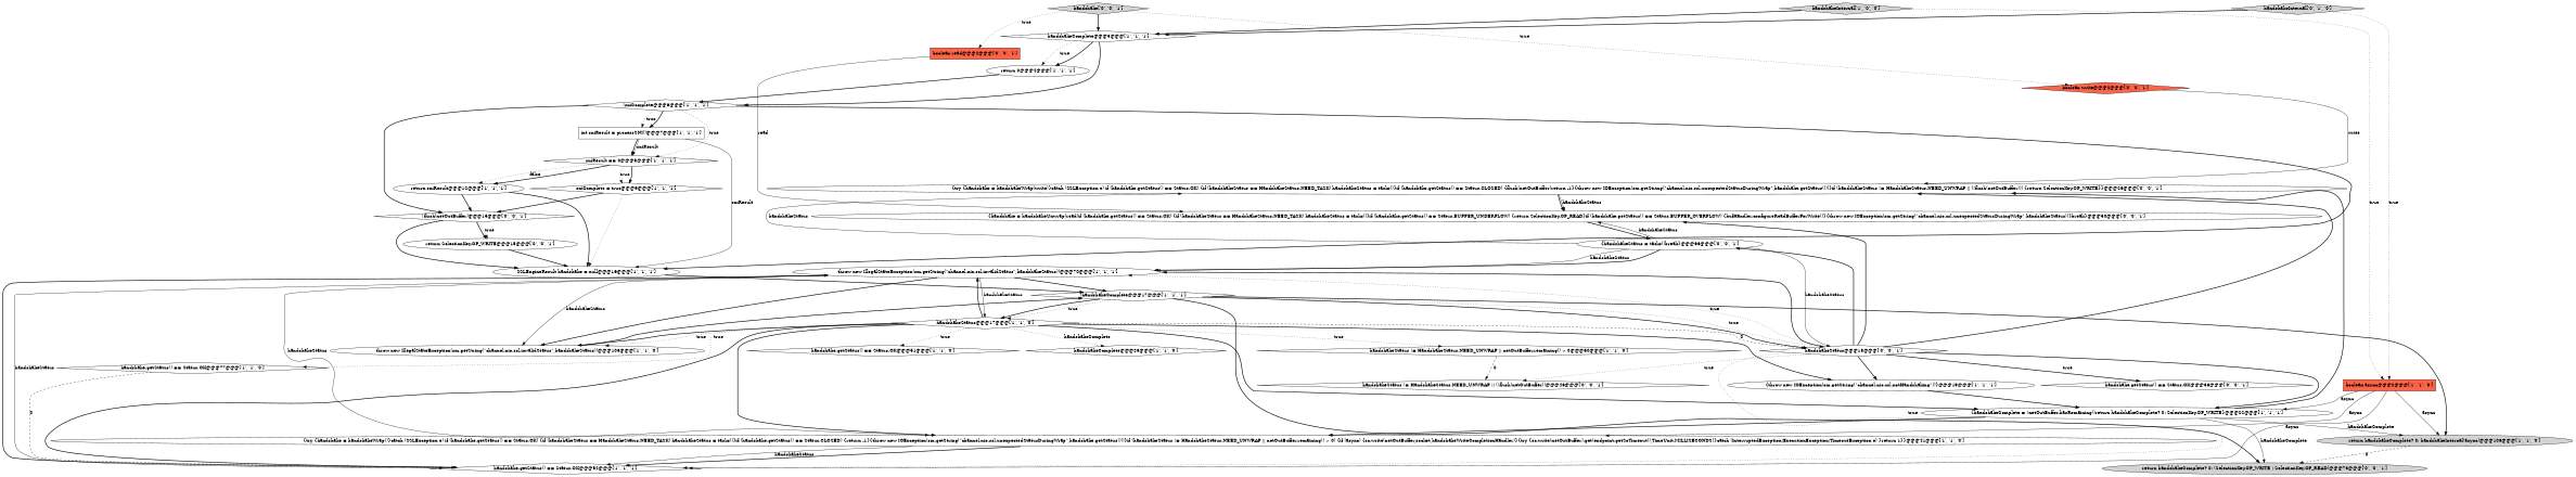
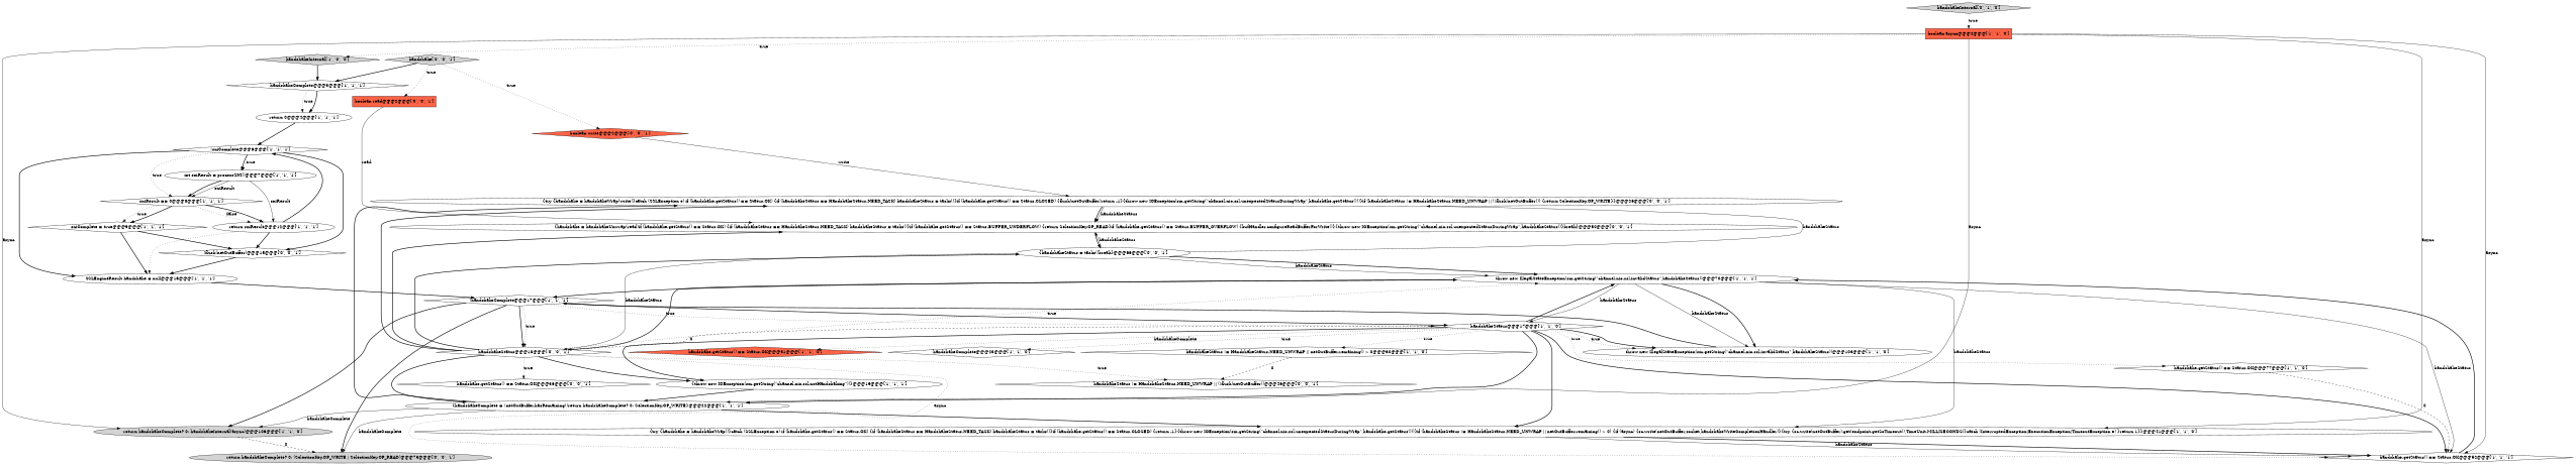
  digraph {
    node [fillcolor=white shape=diamond style=filled]
    edge [style=bold]
    n1 [fillcolor=tomato label="boolean write@@@2@@@['0', '0', '1']"]
    n2 [label="{try {handshake = handshakeWrap(write)}catch (SSLException e) if (handshake.getStatus() == Status.OK) {if (handshakeStatus == HandshakeStatus.NEED_TASK) handshakeStatus = tasks()}if (handshake.getStatus() == Status.CLOSED) {flush(netOutBuffer)return -1}{throw new IOException(sm.getString(\"channel.nio.ssl.unexpectedStatusDuringWrap\",handshake.getStatus()))}if (handshakeStatus != HandshakeStatus.NEED_UNWRAP || (!flush(netOutBuffer))) {return SelectionKey.OP_WRITE}}@@@26@@@['0', '0', '1']" shape=ellipse]
    n3 [label="{handshake = handshakeUnwrap(read)if (handshake.getStatus() == Status.OK) {if (handshakeStatus == HandshakeStatus.NEED_TASK) handshakeStatus = tasks()}if (handshake.getStatus() == Status.BUFFER_UNDERFLOW) {return SelectionKey.OP_READ}if (handshake.getStatus() == Status.BUFFER_OVERFLOW) {bufHandler.configureReadBufferForWrite()}{throw new IOException(sm.getString(\"channel.nio.ssl.unexpectedStatusDuringWrap\",handshakeStatus))}break}@@@50@@@['0', '0', '1']" shape=ellipse]
    n4 [label="return sniResult@@@12@@@['1', '1', '1']" shape=ellipse]
    n5 [label="!flush(netOutBuffer)@@@15@@@['0', '0', '1']"]
    n6 [label="SSLEngineResult handshake = null@@@16@@@['1', '1', '1']" shape=ellipse]
-   n7 [label="return SelectionKey.OP_WRITE@@@15@@@['0', '0', '1']" shape=ellipse]
    n8 [label="!handshakeComplete@@@17@@@['1', '1', '1']"]
    n9 [label="sniComplete = true@@@9@@@['1', '1', '1']"]
    n10 [label="handshakeStatus != HandshakeStatus.NEED_UNWRAP || (!flush(netOutBuffer))@@@46@@@['0', '0', '1']"]
    n11 [fillcolor=tomato label="boolean read@@@2@@@['0', '0', '1']" shape=box]
    n12 [label="{handshakeStatus = tasks()break}@@@66@@@['0', '0', '1']" shape=ellipse]
    n13 [label="return 0@@@4@@@['1', '1', '1']" shape=ellipse]
    n14 [label="!sniComplete@@@6@@@['1', '1', '1']"]
-   n15 [label="int sniResult = processSNI()@@@7@@@['1', '1', '1']" shape=box]
+   n15 [label="int sniResult = processSNI()@@@7@@@['1', '1', '1']" shape=ellipse]
    n16 [label="sniResult == 0@@@8@@@['1', '1', '1']"]
-   n17 [label="handshake.getStatus() == Status.OK@@@51@@@['1', '1', '0']"]
+   n17 [fillcolor=tomato label="handshake.getStatus() == Status.OK@@@51@@@['1', '1', '0']"]
    n18 [label="handshakeComplete@@@3@@@['1', '1', '1']"]
    n19 [label="handshakeStatus@@@17@@@['1', '1', '0']"]
    n20 [label="handshake.getStatus() == Status.OK@@@77@@@['1', '1', '0']"]
    n21 [label="{try {handshake = handshakeWrap()}catch (SSLException e) if (handshake.getStatus() == Status.OK) {if (handshakeStatus == HandshakeStatus.NEED_TASK) handshakeStatus = tasks()}if (handshake.getStatus() == Status.CLOSED) {return -1}{throw new IOException(sm.getString(\"channel.nio.ssl.unexpectedStatusDuringWrap\",handshake.getStatus()))}if (handshakeStatus != HandshakeStatus.NEED_UNWRAP || netOutBuffer.remaining() > 0) {if (async) {sc.write(netOutBuffer,socket,handshakeWriteCompletionHandler)}{try {sc.write(netOutBuffer).get(endpoint.getSoTimeout(),TimeUnit.MILLISECONDS)}catch (InterruptedException|ExecutionException|TimeoutException e) }return 1}}@@@41@@@['1', '1', '0']" shape=ellipse]
    n22 [label="handshakeComplete@@@23@@@['1', '1', '0']"]
    n23 [label="handshakeStatus != HandshakeStatus.NEED_UNWRAP || netOutBuffer.remaining() > 0@@@60@@@['1', '1', '0']"]
    n24 [label="handshake.getStatus() == Status.OK@@@52@@@['1', '1', '1']"]
    n25 [label="handshakeStatus@@@18@@@['0', '0', '1']"]
    n26 [label="throw new IllegalStateException(sm.getString(\"channel.nio.ssl.invalidStatus\",handshakeStatus))@@@103@@@['1', '1', '0']" shape=ellipse]
    n27 [label="{throw new IOException(sm.getString(\"channel.nio.ssl.notHandshaking\"))}@@@19@@@['1', '1', '1']" shape=ellipse]
    n28 [label="{handshakeComplete = !netOutBuffer.hasRemaining()return handshakeComplete? 0: SelectionKey.OP_WRITE}@@@22@@@['1', '1', '1']" shape=ellipse]
    n29 [label="throw new IllegalStateException(sm.getString(\"channel.nio.ssl.invalidStatus\",handshakeStatus))@@@70@@@['1', '1', '1']" shape=ellipse]
    n30 [label="handshake.getStatus() == Status.OK@@@36@@@['0', '0', '1']"]
    n31 [fillcolor=lightgray label="return handshakeComplete? 0: handshakeInternal(async)@@@106@@@['1', '1', '0']" shape=ellipse]
    n32 [fillcolor=lightgray label="return handshakeComplete? 0: (SelectionKey.OP_WRITE | SelectionKey.OP_READ)@@@73@@@['0', '0', '1']" shape=ellipse]
    n33 [fillcolor=lightgray label="handshakeInternal['0', '1', '0']"]
    n34 [fillcolor=tomato label="boolean async@@@2@@@['1', '1', '0']" shape=box]
    n35 [fillcolor=lightgray label="handshakeInternal['1', '0', '0']"]
    n36 [fillcolor=lightgray label="handshake['0', '0', '1']"]
    n1 -> n2 [label=write style=solid]
    n2 -> n3
    n2 -> n3 [label=handshakeStatus style=solid]
    n3 -> n12
    n4 -> n5
-   n4 -> n6
+   n4 -> n6 [style=dotted]
    n5 -> n6
-   n5 -> n7 [label=true style=dotted]
-   n5 -> n7
    n6 -> n8
-   n7 -> n6
    n8 -> n19 [label=true style=dotted]
    n8 -> n19
    n8 -> n25
    n8 -> n25 [label=true style=dotted]
    n8 -> n31
    n8 -> n32
    n9 -> n5
-   n9 -> n6 [style=dotted]
+   n9 -> n6
    n11 -> n3 [label=read style=solid]
    n12 -> n2 [label=handshakeStatus style=solid]
    n12 -> n3 [label=handshakeStatus style=solid]
    n12 -> n25 [label=handshakeStatus style=solid]
    n12 -> n29
    n12 -> n29 [label=handshakeStatus style=solid]
    n13 -> n14
    n14 -> n5
    n14 -> n6
    n14 -> n15 [label=true style=dotted]
    n14 -> n15
    n14 -> n16 [label=true style=dotted]
-   n15 -> n6 [label=sniResult style=solid]
+   n15 -> n4 [label=sniResult style=solid]
    n15 -> n16 [label=sniResult style=solid]
    n15 -> n16
    n16 -> n4 [label=false style=dotted]
    n16 -> n4
    n16 -> n9
    n16 -> n9 [label=true style=dotted]
    n18 -> n13 [label=true style=dotted]
    n18 -> n13
-   n18 -> n14
-   n19 -> n17 [label=true style=dotted]
+   n4 -> n14
+   n19 -> n17 [label=handshakeComplete style=dotted]
    n19 -> n20 [label=true style=dotted]
    n19 -> n21
-   n19 -> n22 [label=handshakeComplete style=dotted]
+   n19 -> n22 [label=true style=dotted]
    n19 -> n23 [label=true style=dotted]
    n19 -> n24
    n19 -> n25 [label=0 style=dashed]
    n19 -> n26 [label=true style=dotted]
    n19 -> n26
    n19 -> n27
    n19 -> n28
    n19 -> n29
    n20 -> n24 [label=0 style=dashed]
    n21 -> n24
    n21 -> n24 [label=handshakeStatus style=solid]
    n23 -> n10 [label=0 style=dashed]
    n24 -> n29
    n25 -> n2
    n25 -> n3
    n25 -> n10 [label=true style=dotted]
    n25 -> n12
-   n25 -> n24 [label=true style=dotted]
+   n25 -> n24 [label=async style=dotted]
    n25 -> n27
    n25 -> n28
    n25 -> n29
    n25 -> n29 [label=true style=dotted]
-   n25 -> n30 [label=true]
+   n25 -> n30 [label=true style=dotted]
    n26 -> n8
    n27 -> n28
    n28 -> n2
    n28 -> n21
    n28 -> n31 [label=handshakeComplete style=solid]
    n28 -> n32 [label=handshakeComplete style=solid]
    n29 -> n8
    n29 -> n19 [label=handshakeStatus style=solid]
    n29 -> n21 [label=handshakeStatus style=solid]
    n29 -> n24 [label=handshakeStatus style=solid]
    n29 -> n26 [label=handshakeStatus style=solid]
    n29 -> n26
    n31 -> n32 [label=0 style=dashed]
-   n33 -> n18
    n33 -> n34 [label=true style=dotted]
    n34 -> n21 [label=async style=solid]
    n34 -> n24 [label=async style=solid]
    n34 -> n28 [label=async style=solid]
    n34 -> n31 [label=async style=solid]
    n35 -> n18
-   n35 -> n34 [label=true style=dotted]
+   n34 -> n35 [label=true style=dotted]
    n36 -> n1 [label=true style=dotted]
    n36 -> n11 [label=true style=dotted]
    n36 -> n18
  }
